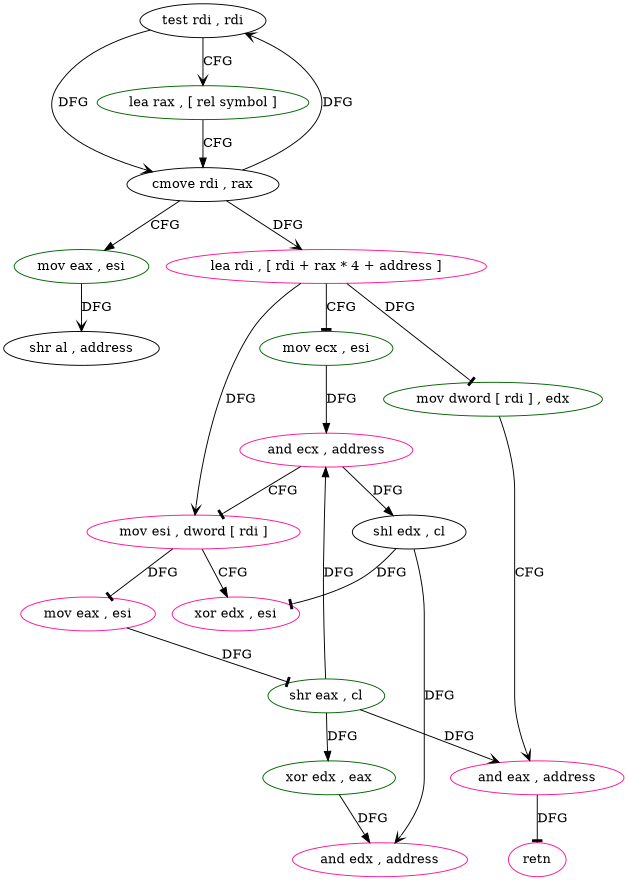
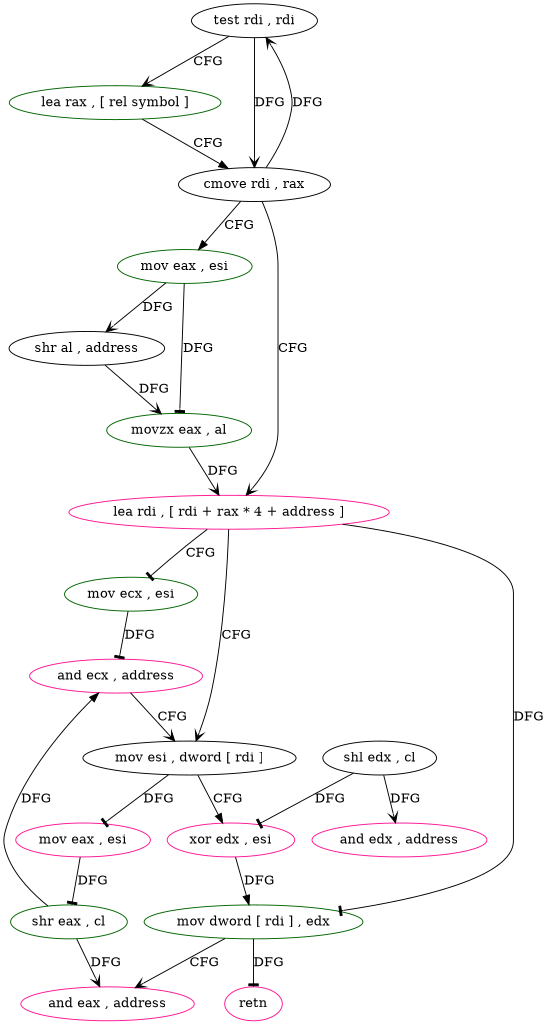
  digraph {
    node [color=darkgreen]
    edge [arrowhead=vee]
    n1 [color=black label="test rdi , rdi"]
    n2 [label="lea rax , [ rel symbol ]"]
    n3 [color=black label="cmove rdi , rax"]
    n4 [label="mov eax , esi"]
    n5 [color=deeppink label="lea rdi , [ rdi + rax * 4 + address ]"]
    n6 [color=black label="shr al , address"]
+   n7 [label="movzx eax , al"]
    n8 [label="mov ecx , esi"]
-   n9 [color=deeppink label="mov esi , dword [ rdi ]"]
+   n9 [color=black label="mov esi , dword [ rdi ]"]
    n10 [label="mov dword [ rdi ] , edx"]
    n11 [color=deeppink label="and ecx , address"]
    n12 [color=deeppink label="mov eax , esi"]
    n13 [color=deeppink label="xor edx , esi"]
    n14 [color=deeppink label="and eax , address"]
    n15 [color=black label="shl edx , cl"]
    n16 [label="shr eax , cl"]
-   n17 [label="xor edx , eax"]
    n18 [color=deeppink label="and edx , address"]
    n19 [color=deeppink label=retn]
    n1 -> n2 [label=CFG]
    n1 -> n3 [label=DFG]
    n2 -> n3 [arrowhead=normal label=CFG]
    n3 -> n1 [label=DFG]
    n3 -> n4 [arrowhead=normal label=CFG]
-   n3 -> n5 [label=DFG]
+   n3 -> n5 [label=CFG]
    n4 -> n6 [label=DFG]
+   n4 -> n7 [arrowhead=tee label=DFG]
    n5 -> n8 [arrowhead=tee label=CFG]
-   n5 -> n9 [label=DFG]
+   n5 -> n9 [label=CFG]
    n5 -> n10 [arrowhead=tee label=DFG]
-   n8 -> n11 [arrowhead=normal label=DFG]
+   n6 -> n7 [label=DFG]
+   n7 -> n5 [label=DFG]
+   n8 -> n11 [arrowhead=tee label=DFG]
    n9 -> n12 [arrowhead=tee label=DFG]
    n9 -> n13 [arrowhead=normal label=CFG]
    n10 -> n14 [label=CFG]
-   n11 -> n9 [arrowhead=tee label=CFG]
-   n11 -> n15 [arrowhead=normal label=DFG]
+   n11 -> n9 [label=CFG]
    n12 -> n16 [arrowhead=tee label=DFG]
-   n14 -> n19 [arrowhead=tee label=DFG]
+   n13 -> n10 [arrowhead=normal label=DFG]
+   n10 -> n19 [arrowhead=tee label=DFG]
    n15 -> n13 [arrowhead=tee label=DFG]
    n15 -> n18 [label=DFG]
    n16 -> n11 [arrowhead=normal label=DFG]
    n16 -> n14 [label=DFG]
-   n16 -> n17 [arrowhead=normal label=DFG]
-   n17 -> n18 [arrowhead=normal label=DFG]
  }
